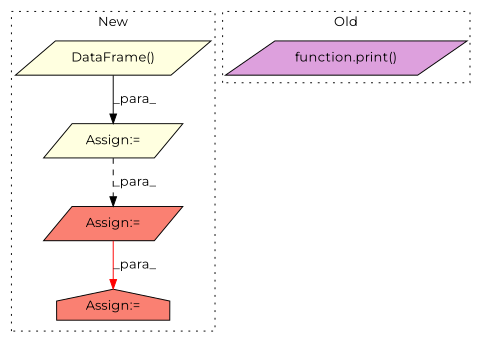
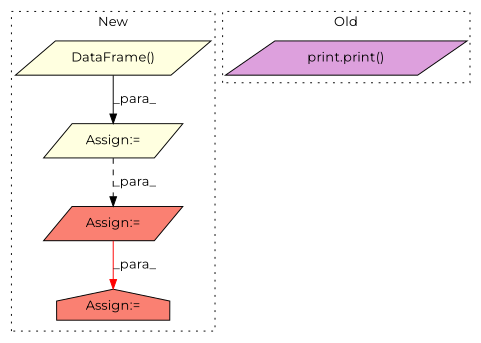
  digraph {
    fontname=Montserrat
    node [a=68 l=3 shape=parallelogram style=filled fillcolor=lightyellow fontname=Montserrat]
    edge [color=black style=solid fontname=Montserrat]
    n1 [a=75 l="13,1" label="DataFrame()" s="1378,1394"]
    n2 [label="Assign:=" s=2170 shape=house fillcolor=salmon]
    n3 [label="Assign:=" s=1375]
    n4 [label="Assign:=" s=2021 fillcolor=salmon]
-   n5 [a=75 l="7,1" label="function.print()" s="1127,1200" fillcolor=plum]
+   n5 [a=75 l="7,1" label="print.print()" s="1127,1200" fillcolor=plum]
    subgraph cluster_1 {
      label=New
      style=dotted
      n1
      n2
      n3
      n4
    }
    subgraph cluster_2 {
      label=Old
      style=dotted
      n5
    }
    n1 -> n3 [label=_para_]
    n3 -> n4 [label=_para_ style=dashed]
    n4 -> n2 [label=_para_ color=red]
  }
